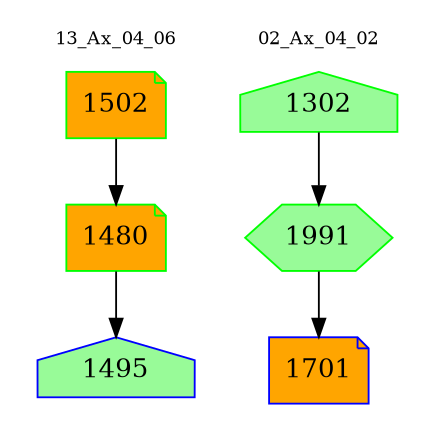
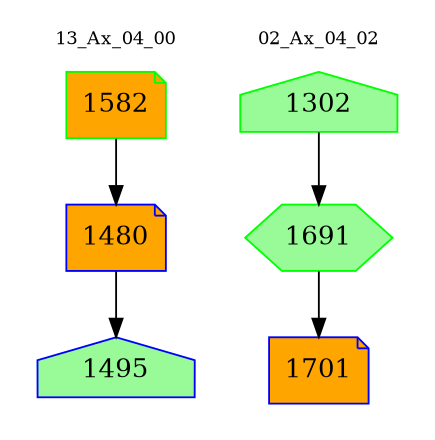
  digraph {
    node [color=green fillcolor=orange shape=note style=filled]
    edge [color=black]
-   n1 [label=1502]
-   n2 [label=1480]
+   n1 [label=1582]
+   n2 [color=blue label=1480]
    n3 [color=blue fillcolor=palegreen label=1495 shape=house]
    n4 [fillcolor=palegreen label=1302 shape=house]
-   n5 [fillcolor=palegreen label=1991 shape=hexagon]
+   n5 [fillcolor=palegreen label=1691 shape=hexagon]
    n6 [color=blue label=1701]
    subgraph cluster_1 {
      color=white
      fontsize=10
-     label="13_Ax_04_06"
+     label="13_Ax_04_00"
      n1
      n2
      n3
    }
    subgraph cluster_2 {
      color=white
      fontsize=10
      label="02_Ax_04_02"
      n4
      n5
      n6
    }
    n1 -> n2
    n2 -> n3
    n4 -> n5
    n5 -> n6
  }
